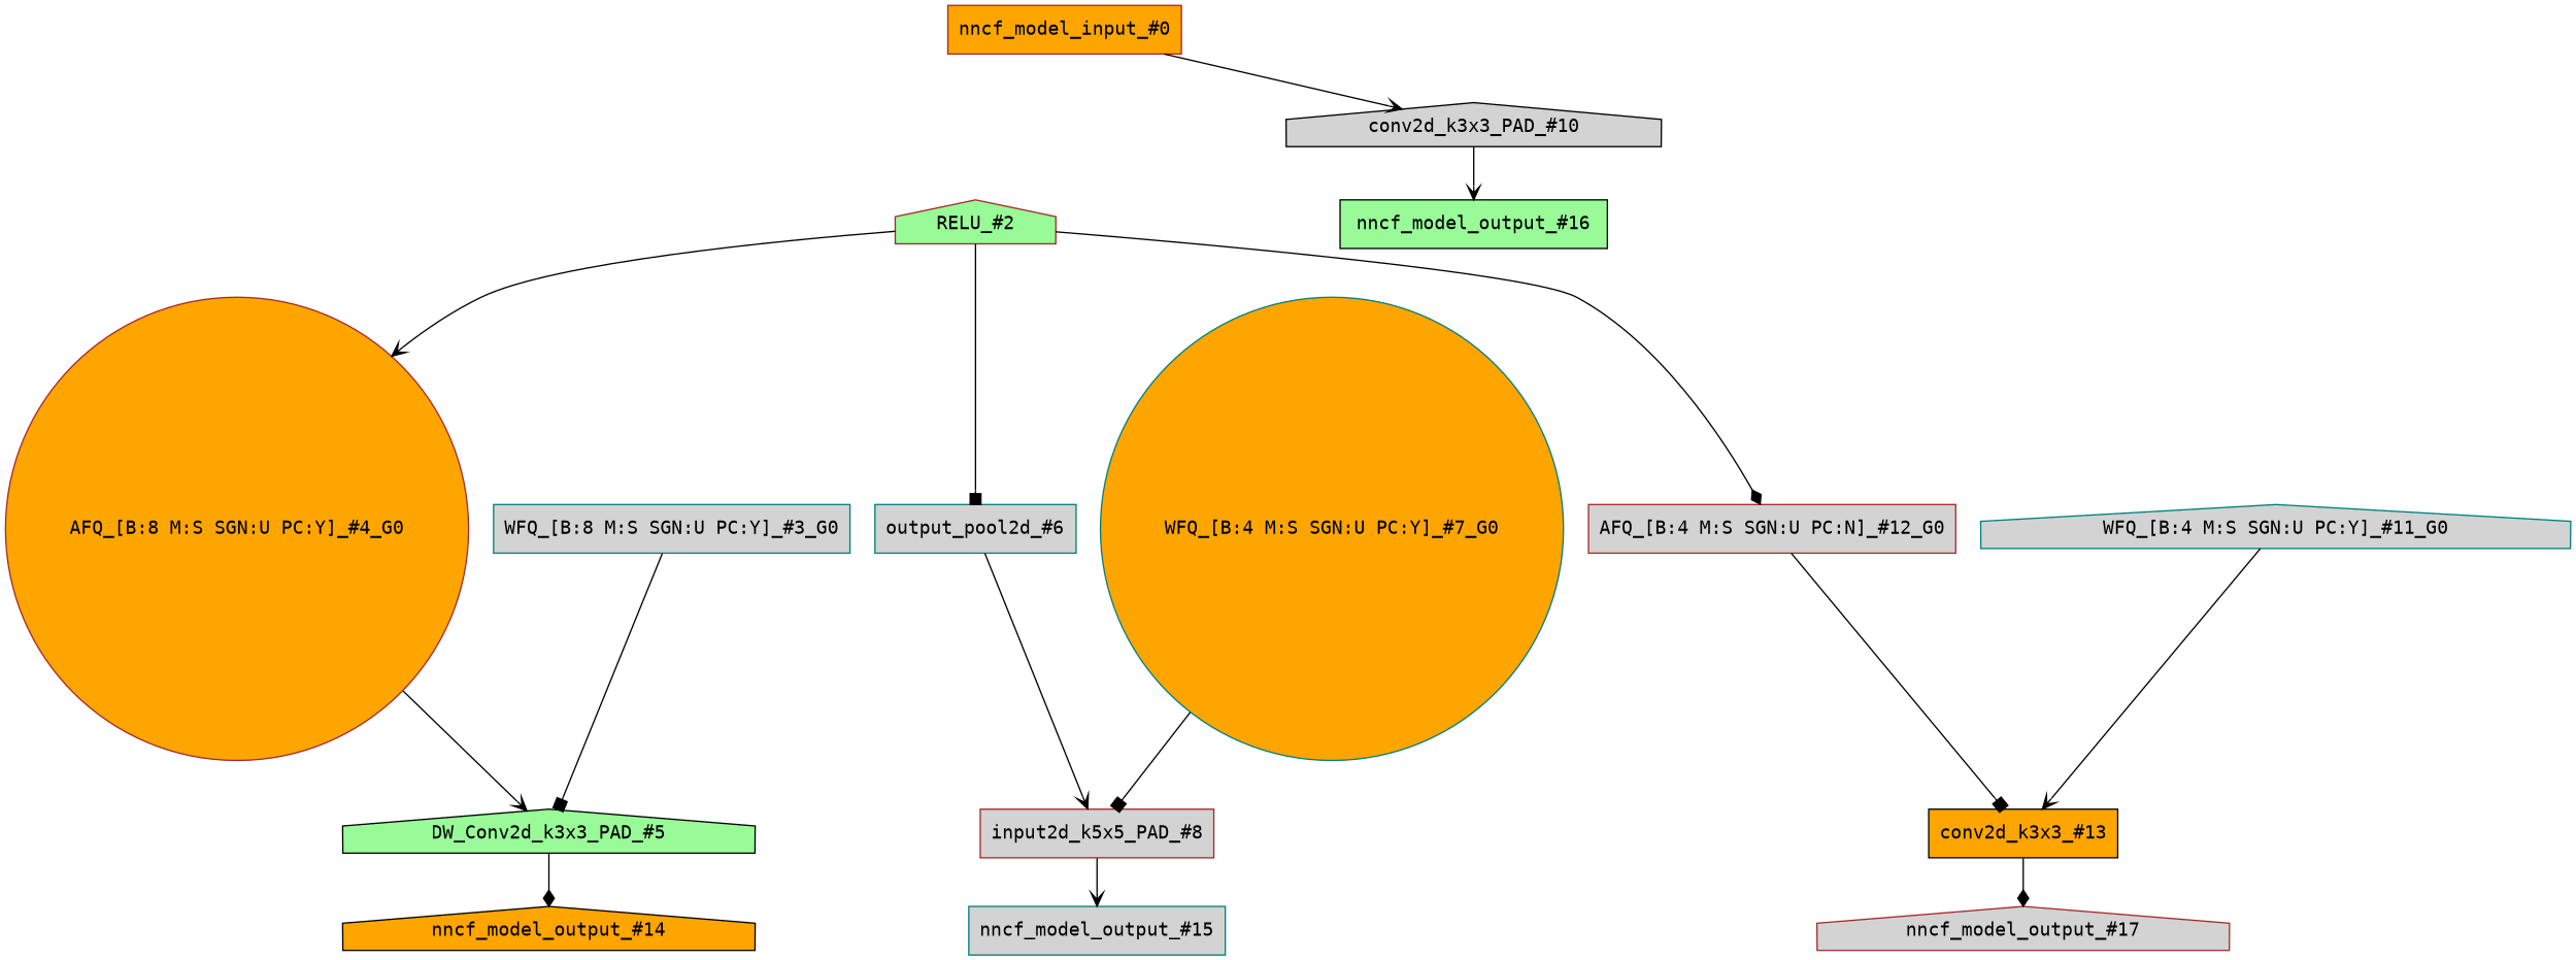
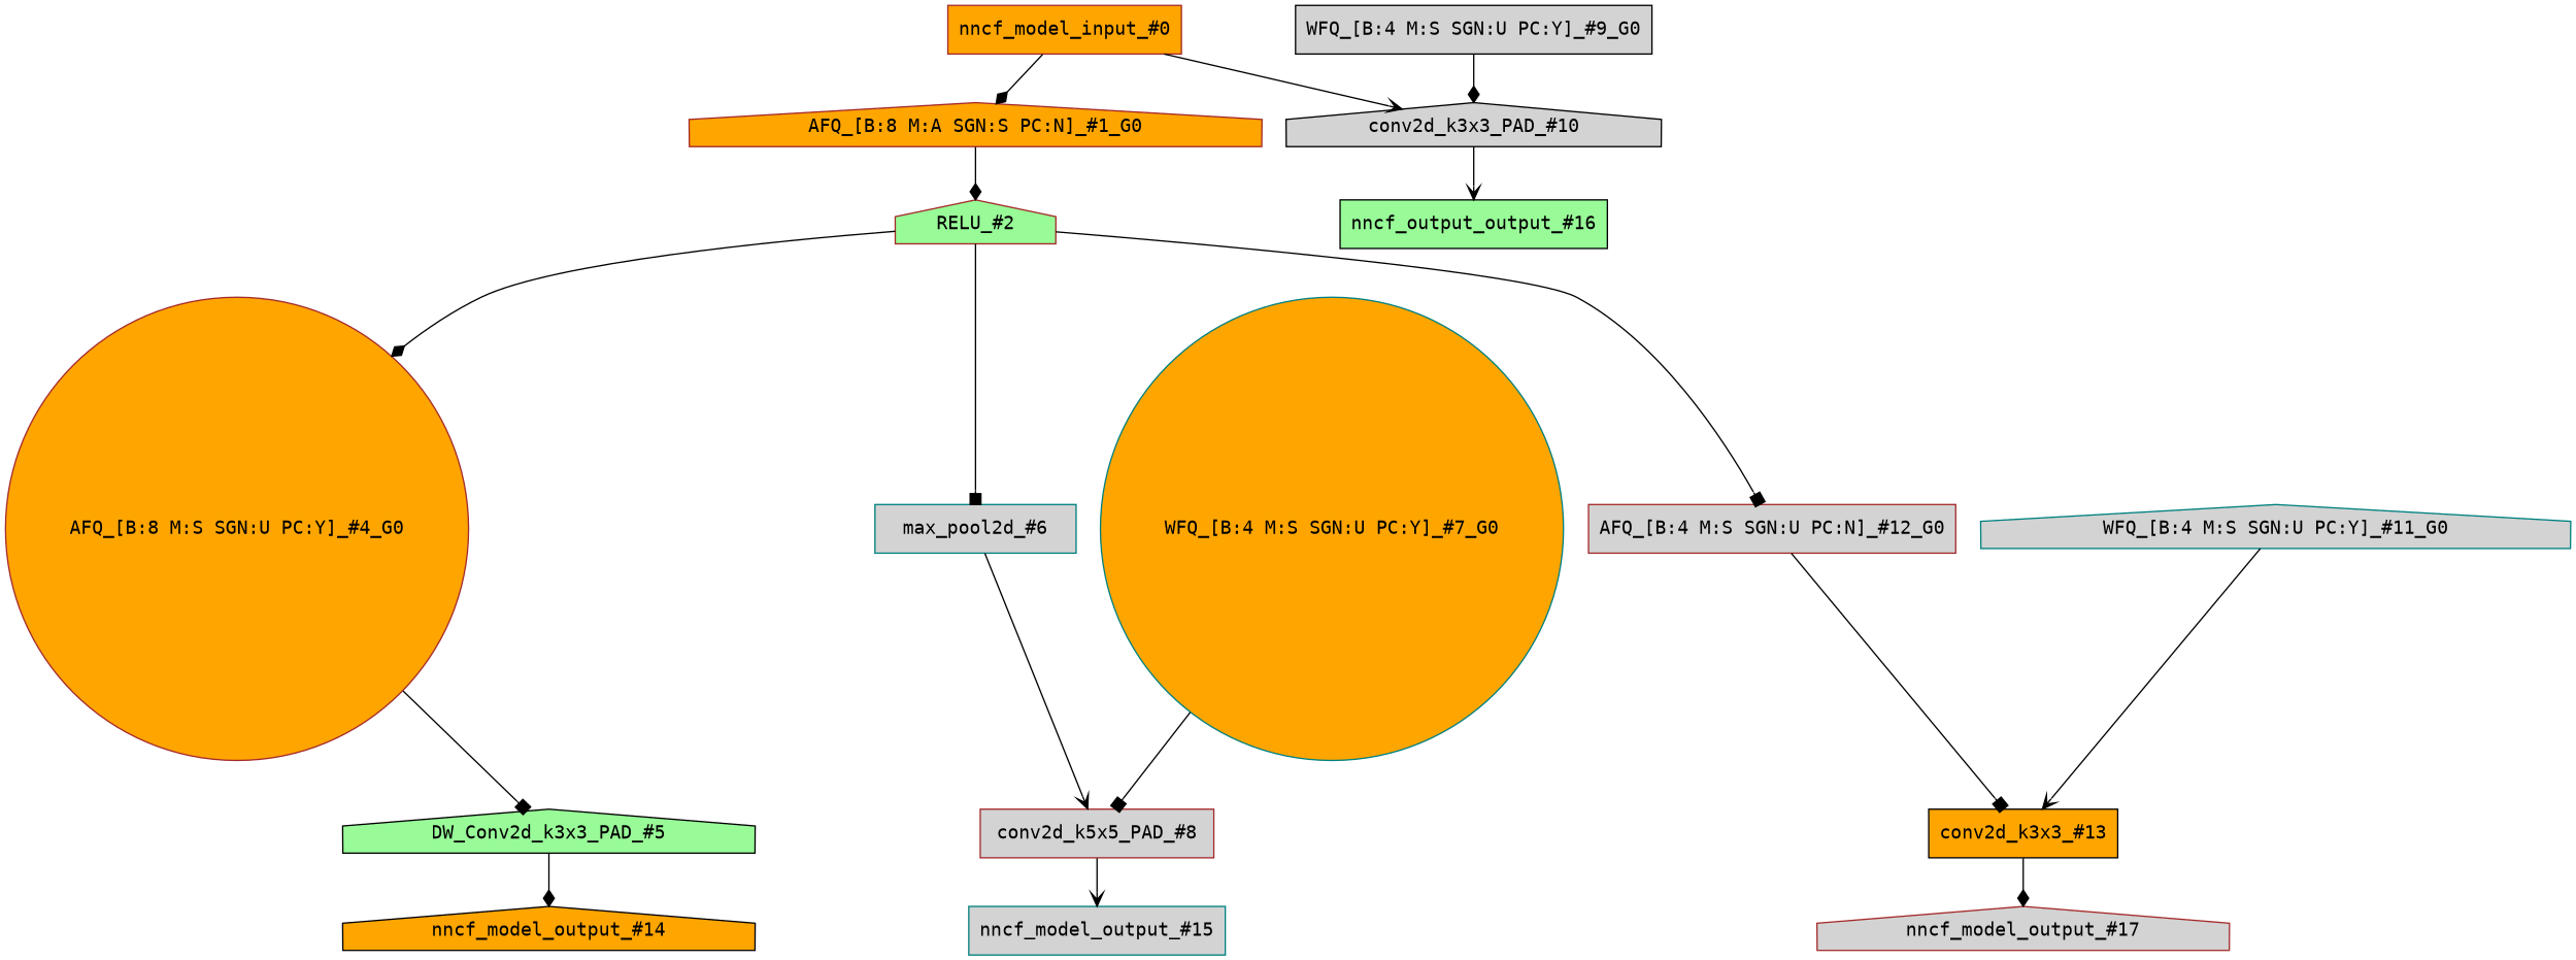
  strict digraph {
    fontname="DejaVu Sans Mono"
    node [color=brown fillcolor=lightgrey fontname="DejaVu Sans Mono" shape=box style=filled type=symmetric_quantize]
    edge [arrowhead=vee fontname="DejaVu Sans Mono"]
    n1 [fillcolor=orange label="nncf_model_input_#0" type=nncf_model_input]
+   n2 [fillcolor=orange label="AFQ_[B:8 M:A SGN:S PC:N]_#1_G0" scope=AsymmetricQuantizer shape=house type=asymmetric_quantize]
    n3 [color=black label="conv2d_k3x3_PAD_#10" scope="MultiBranchesModel/NNCFConv2d[conv_c]" shape=house type=conv2d]
    n4 [fillcolor=palegreen label="RELU_#2" scope="MultiBranchesModel/ReLU" shape=house type=RELU]
    n5 [fillcolor=orange label="AFQ_[B:8 M:S SGN:U PC:Y]_#4_G0" scope="MultiBranchesModel/NNCFConv2d[conv_a]/SymmetricQuantizer" shape=circle]
-   n6 [color=teal label="output_pool2d_#6" scope="MultiBranchesModel/MaxPool2d[max_pool_b]" type=max_pool2d]
+   n6 [color=teal label="max_pool2d_#6" scope="MultiBranchesModel/MaxPool2d[max_pool_b]" type=max_pool2d]
    n7 [label="AFQ_[B:4 M:S SGN:U PC:N]_#12_G0" scope="MultiBranchesModel/NNCFConv2d[conv_d]/SymmetricQuantizer"]
    n8 [color=black fillcolor=palegreen label="DW_Conv2d_k3x3_PAD_#5" scope="MultiBranchesModel/NNCFConv2d[conv_a]" shape=house type=conv2d]
-   n9 [label="input2d_k5x5_PAD_#8" scope="MultiBranchesModel/NNCFConv2d[conv_b]" type=conv2d]
-   n10 [color=black fillcolor=palegreen label="nncf_model_output_#16" type=nncf_model_output]
+   n9 [label="conv2d_k5x5_PAD_#8" scope="MultiBranchesModel/NNCFConv2d[conv_b]" type=conv2d]
+   n10 [color=black fillcolor=palegreen label="nncf_output_output_#16" type=nncf_model_output]
    n11 [color=black fillcolor=orange label="conv2d_k3x3_#13" scope="MultiBranchesModel/NNCFConv2d[conv_d]" type=conv2d]
-   n12 [color=teal label="WFQ_[B:8 M:S SGN:U PC:Y]_#3_G0" scope="MultiBranchesModel/NNCFConv2d[conv_a]/ModuleDict[pre_ops]/UpdateWeight[0]/SymmetricQuantizer[op]"]
    n13 [color=black fillcolor=orange label="nncf_model_output_#14" shape=house type=nncf_model_output]
    n14 [color=teal label="nncf_model_output_#15" type=nncf_model_output]
    n15 [color=teal fillcolor=orange label="WFQ_[B:4 M:S SGN:U PC:Y]_#7_G0" scope="MultiBranchesModel/NNCFConv2d[conv_b]/ModuleDict[pre_ops]/UpdateWeight[0]/SymmetricQuantizer[op]" shape=circle]
+   n16 [color=black label="WFQ_[B:4 M:S SGN:U PC:Y]_#9_G0" scope="MultiBranchesModel/NNCFConv2d[conv_c]/ModuleDict[pre_ops]/UpdateWeight[0]/SymmetricQuantizer[op]"]
    n17 [color=teal label="WFQ_[B:4 M:S SGN:U PC:Y]_#11_G0" scope="MultiBranchesModel/NNCFConv2d[conv_d]/ModuleDict[pre_ops]/UpdateWeight[0]/SymmetricQuantizer[op]" shape=house]
    n18 [label="nncf_model_output_#17" shape=house type=nncf_model_output]
+   n1 -> n2 [arrowhead=diamond]
    n1 -> n3
+   n2 -> n4 [arrowhead=diamond]
    n3 -> n10
-   n4 -> n5
+   n4 -> n5 [arrowhead=diamond]
    n4 -> n6 [arrowhead=box]
-   n4 -> n7 [arrowhead=diamond]
-   n5 -> n8
+   n4 -> n7 [arrowhead=box]
+   n5 -> n8 [arrowhead=box]
    n6 -> n9
    n7 -> n11 [arrowhead=box]
    n8 -> n13 [arrowhead=diamond]
    n9 -> n14
    n11 -> n18 [arrowhead=diamond]
-   n12 -> n8 [arrowhead=box]
    n15 -> n9 [arrowhead=box]
+   n16 -> n3 [arrowhead=diamond]
    n17 -> n11
  }
